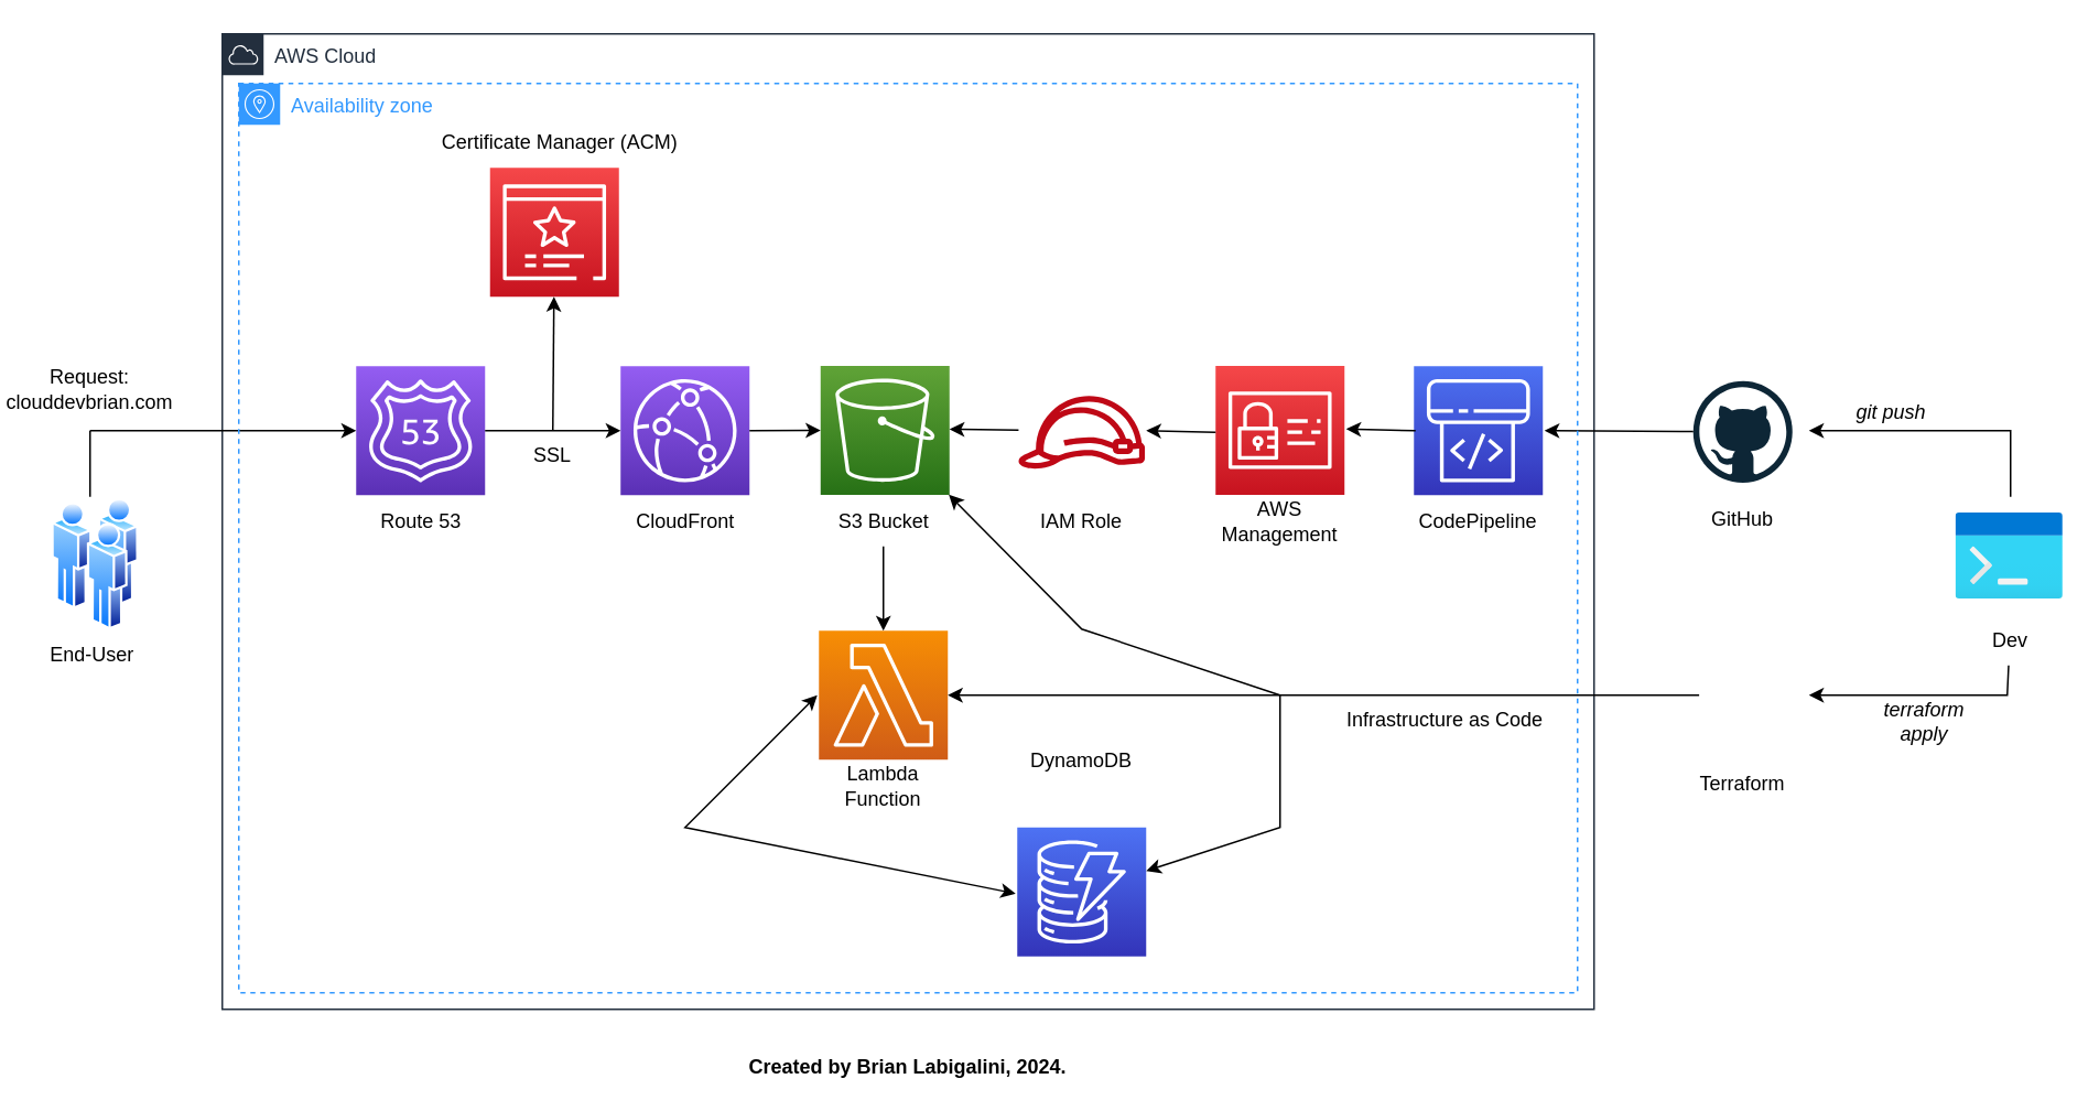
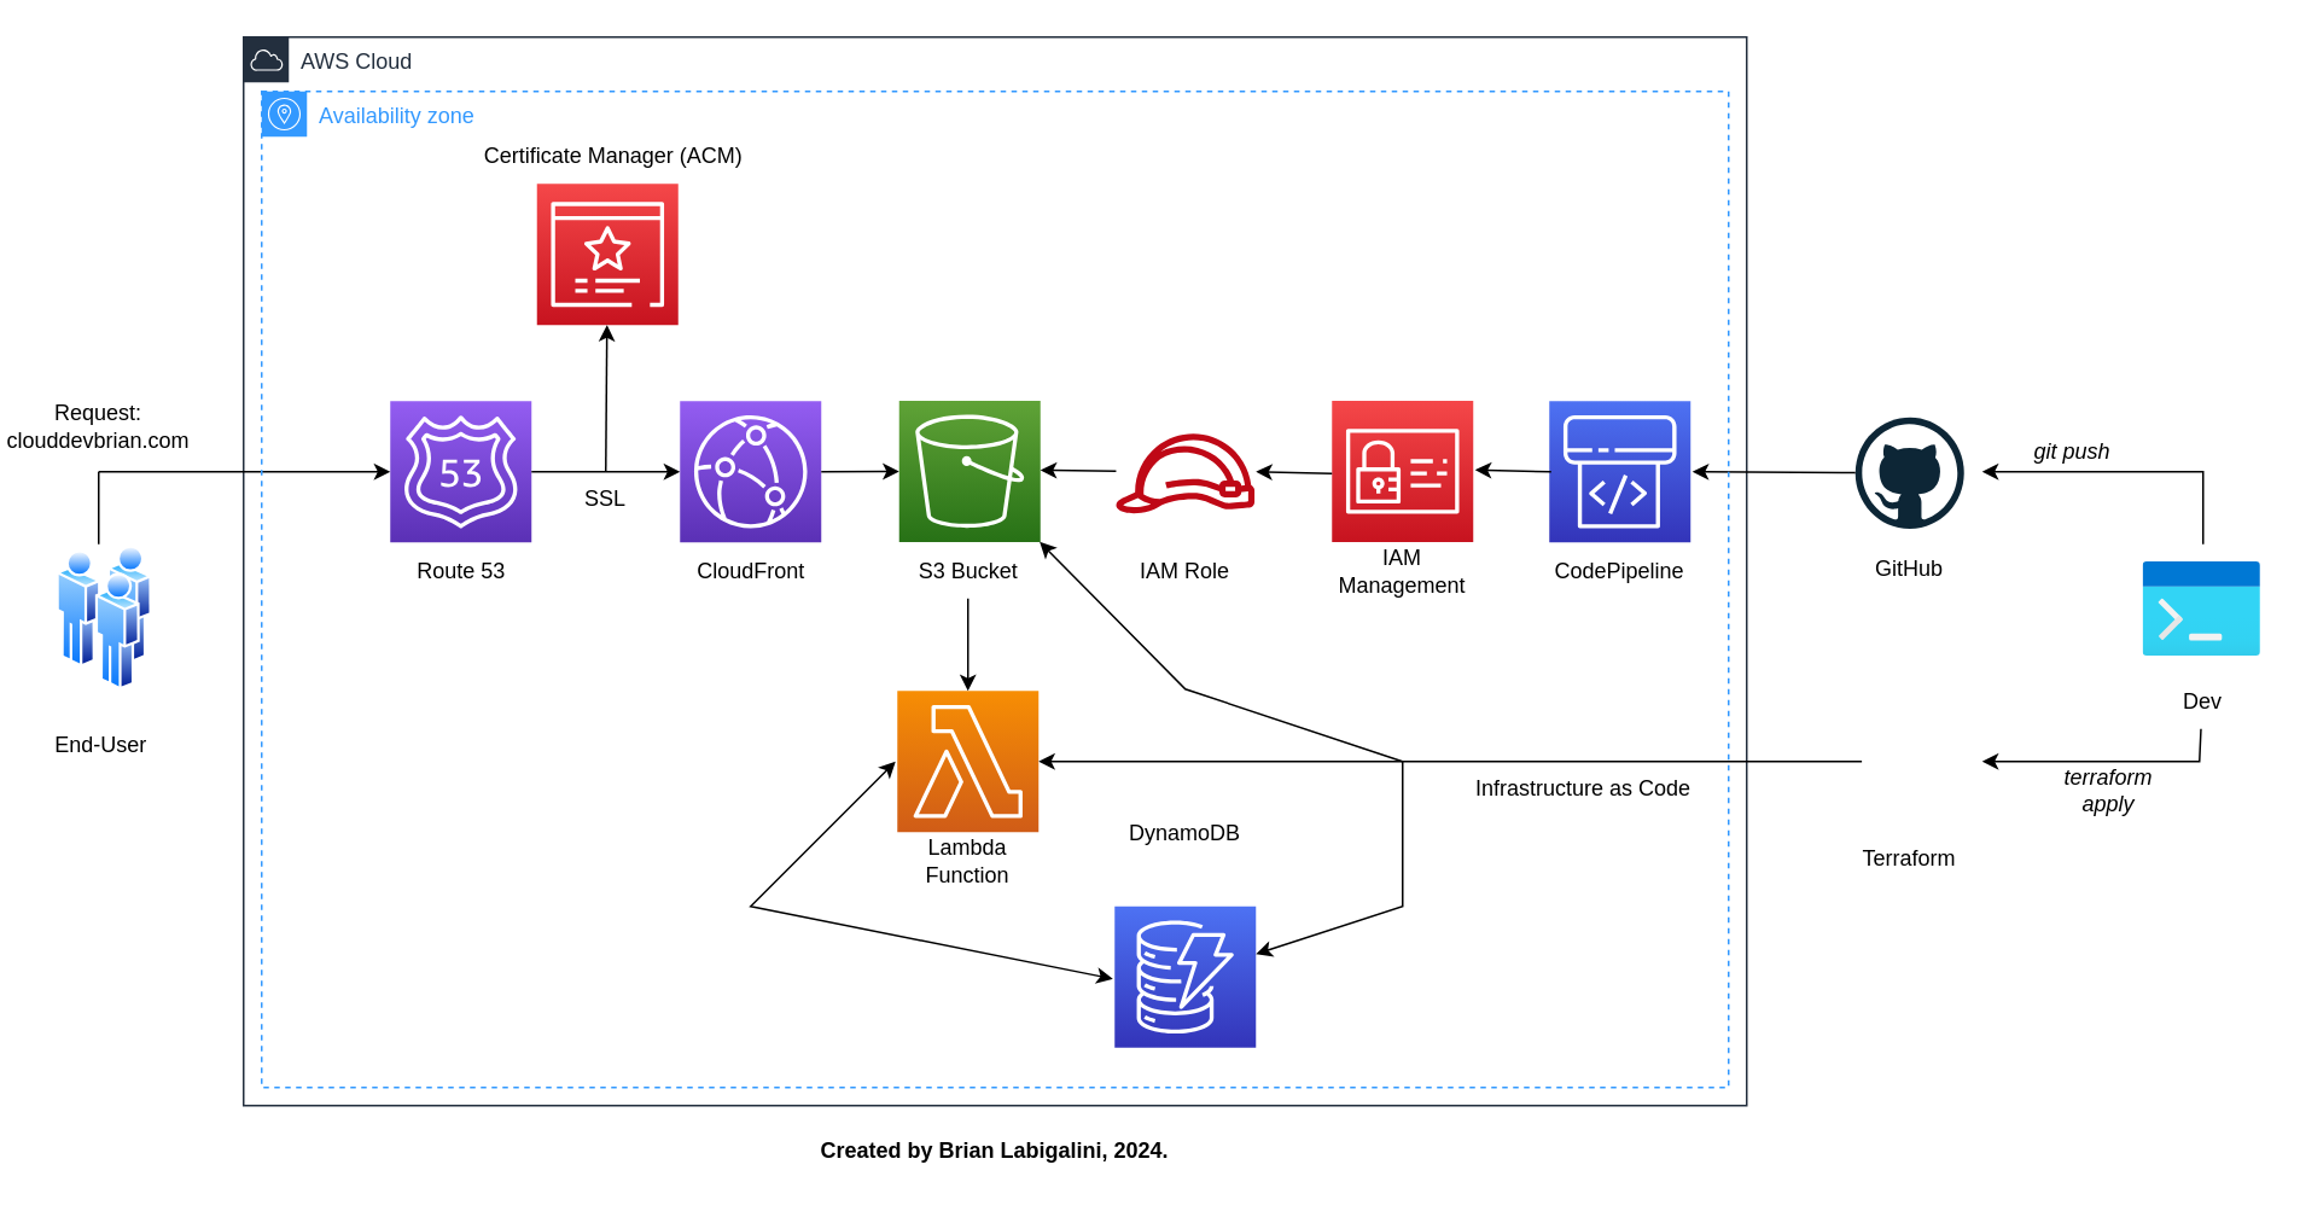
  <mxCell id="0" />
  <mxCell id="1" parent="0" />
  <mxCell id="2" value="" style="dashed=0;outlineConnect=0;html=1;align=center;labelPosition=center;verticalLabelPosition=bottom;verticalAlign=top;shape=mxgraph.weblogos.github;rounded=0;" parent="1" vertex="1"><mxGeometry x="1024" y="230" width="60" height="61.5" as="geometry" /></mxCell>
  <mxCell id="3" value="" style="aspect=fixed;html=1;points=[];align=center;image;fontSize=12;image=img/lib/azure2/general/Dev_Console.svg;rounded=0;" parent="1" vertex="1"><mxGeometry x="1183" y="310" width="65" height="52" as="geometry" /></mxCell>
  <mxCell id="4" value="" style="shape=image;verticalLabelPosition=bottom;labelBackgroundColor=default;verticalAlign=top;aspect=fixed;imageAspect=0;image=https://static-00.iconduck.com/assets.00/terraform-icon-1803x2048-hodrzd3t.png;rounded=0;" parent="1" vertex="1"><mxGeometry x="1027.57" y="390" width="52.85" height="60" as="geometry" /></mxCell>
  <mxCell id="5" value="" style="points=[[0,0,0],[0.25,0,0],[0.5,0,0],[0.75,0,0],[1,0,0],[0,1,0],[0.25,1,0],[0.5,1,0],[0.75,1,0],[1,1,0],[0,0.25,0],[0,0.5,0],[0,0.75,0],[1,0.25,0],[1,0.5,0],[1,0.75,0]];outlineConnect=0;fontColor=#232F3E;gradientColor=#4D72F3;gradientDirection=north;fillColor=#3334B9;strokeColor=#ffffff;dashed=0;verticalLabelPosition=bottom;verticalAlign=top;align=center;html=1;fontSize=12;fontStyle=0;aspect=fixed;shape=mxgraph.aws4.resourceIcon;resIcon=mxgraph.aws4.codepipeline;rounded=0;" parent="1" vertex="1"><mxGeometry x="855" y="221" width="78" height="78" as="geometry" /></mxCell>
  <mxCell id="6" value="" style="points=[[0,0,0],[0.25,0,0],[0.5,0,0],[0.75,0,0],[1,0,0],[0,1,0],[0.25,1,0],[0.5,1,0],[0.75,1,0],[1,1,0],[0,0.25,0],[0,0.5,0],[0,0.75,0],[1,0.25,0],[1,0.5,0],[1,0.75,0]];outlineConnect=0;fontColor=#232F3E;gradientColor=#F54749;gradientDirection=north;fillColor=#C7131F;strokeColor=#ffffff;dashed=0;verticalLabelPosition=bottom;verticalAlign=top;align=center;html=1;fontSize=12;fontStyle=0;aspect=fixed;shape=mxgraph.aws4.resourceIcon;resIcon=mxgraph.aws4.identity_and_access_management;rounded=0;" parent="1" vertex="1"><mxGeometry x="735" y="220.75" width="78" height="78" as="geometry" /></mxCell>
  <mxCell id="7" value="" style="points=[[0,0,0],[0.25,0,0],[0.5,0,0],[0.75,0,0],[1,0,0],[0,1,0],[0.25,1,0],[0.5,1,0],[0.75,1,0],[1,1,0],[0,0.25,0],[0,0.5,0],[0,0.75,0],[1,0.25,0],[1,0.5,0],[1,0.75,0]];outlineConnect=0;fontColor=#232F3E;gradientColor=#60A337;gradientDirection=north;fillColor=#277116;strokeColor=#ffffff;dashed=0;verticalLabelPosition=bottom;verticalAlign=top;align=center;html=1;fontSize=12;fontStyle=0;aspect=fixed;shape=mxgraph.aws4.resourceIcon;resIcon=mxgraph.aws4.s3;rounded=0;" parent="1" vertex="1"><mxGeometry x="496" y="220.75" width="78" height="78" as="geometry" /></mxCell>
  <mxCell id="8" value="" style="points=[[0,0,0],[0.25,0,0],[0.5,0,0],[0.75,0,0],[1,0,0],[0,1,0],[0.25,1,0],[0.5,1,0],[0.75,1,0],[1,1,0],[0,0.25,0],[0,0.5,0],[0,0.75,0],[1,0.25,0],[1,0.5,0],[1,0.75,0]];outlineConnect=0;fontColor=#232F3E;gradientColor=#F78E04;gradientDirection=north;fillColor=#D05C17;strokeColor=#ffffff;dashed=0;verticalLabelPosition=bottom;verticalAlign=top;align=center;html=1;fontSize=12;fontStyle=0;aspect=fixed;shape=mxgraph.aws4.resourceIcon;resIcon=mxgraph.aws4.lambda;rounded=0;" parent="1" vertex="1"><mxGeometry x="495" y="381" width="78" height="78" as="geometry" /></mxCell>
  <mxCell id="9" value="" style="points=[[0,0,0],[0.25,0,0],[0.5,0,0],[0.75,0,0],[1,0,0],[0,1,0],[0.25,1,0],[0.5,1,0],[0.75,1,0],[1,1,0],[0,0.25,0],[0,0.5,0],[0,0.75,0],[1,0.25,0],[1,0.5,0],[1,0.75,0]];outlineConnect=0;fontColor=#232F3E;gradientColor=#4D72F3;gradientDirection=north;fillColor=#3334B9;strokeColor=#ffffff;dashed=0;verticalLabelPosition=bottom;verticalAlign=top;align=center;html=1;fontSize=12;fontStyle=0;aspect=fixed;shape=mxgraph.aws4.resourceIcon;resIcon=mxgraph.aws4.dynamodb;rounded=0;" parent="1" vertex="1"><mxGeometry x="615" y="500" width="78" height="78" as="geometry" /></mxCell>
  <mxCell id="10" value="" style="points=[[0,0,0],[0.25,0,0],[0.5,0,0],[0.75,0,0],[1,0,0],[0,1,0],[0.25,1,0],[0.5,1,0],[0.75,1,0],[1,1,0],[0,0.25,0],[0,0.5,0],[0,0.75,0],[1,0.25,0],[1,0.5,0],[1,0.75,0]];outlineConnect=0;fontColor=#232F3E;gradientColor=#945DF2;gradientDirection=north;fillColor=#5A30B5;strokeColor=#ffffff;dashed=0;verticalLabelPosition=bottom;verticalAlign=top;align=center;html=1;fontSize=12;fontStyle=0;aspect=fixed;shape=mxgraph.aws4.resourceIcon;resIcon=mxgraph.aws4.cloudfront;rounded=0;" parent="1" vertex="1"><mxGeometry x="375" y="221" width="78" height="78" as="geometry" /></mxCell>
  <mxCell id="11" value="" style="points=[[0,0,0],[0.25,0,0],[0.5,0,0],[0.75,0,0],[1,0,0],[0,1,0],[0.25,1,0],[0.5,1,0],[0.75,1,0],[1,1,0],[0,0.25,0],[0,0.5,0],[0,0.75,0],[1,0.25,0],[1,0.5,0],[1,0.75,0]];outlineConnect=0;fontColor=#232F3E;gradientColor=#F54749;gradientDirection=north;fillColor=#C7131F;strokeColor=#ffffff;dashed=0;verticalLabelPosition=bottom;verticalAlign=top;align=center;html=1;fontSize=12;fontStyle=0;aspect=fixed;shape=mxgraph.aws4.resourceIcon;resIcon=mxgraph.aws4.certificate_manager_3;rounded=0;" parent="1" vertex="1"><mxGeometry x="296" y="101" width="78" height="78" as="geometry" /></mxCell>
  <mxCell id="12" value="" style="points=[[0,0,0],[0.25,0,0],[0.5,0,0],[0.75,0,0],[1,0,0],[0,1,0],[0.25,1,0],[0.5,1,0],[0.75,1,0],[1,1,0],[0,0.25,0],[0,0.5,0],[0,0.75,0],[1,0.25,0],[1,0.5,0],[1,0.75,0]];outlineConnect=0;fontColor=#232F3E;gradientColor=#945DF2;gradientDirection=north;fillColor=#5A30B5;strokeColor=#ffffff;dashed=0;verticalLabelPosition=bottom;verticalAlign=top;align=center;html=1;fontSize=12;fontStyle=0;aspect=fixed;shape=mxgraph.aws4.resourceIcon;resIcon=mxgraph.aws4.route_53;rounded=0;" parent="1" vertex="1"><mxGeometry x="215" y="221" width="78" height="78" as="geometry" /></mxCell>
  <mxCell id="13" value="" style="aspect=fixed;perimeter=ellipsePerimeter;html=1;align=center;shadow=0;dashed=0;spacingTop=3;image;image=img/lib/active_directory/users.svg;rounded=0;" parent="1" vertex="1"><mxGeometry x="31" y="301" width="52.8" height="80" as="geometry" /></mxCell>
  <mxCell id="14" value="AWS Cloud" style="points=[[0,0],[0.25,0],[0.5,0],[0.75,0],[1,0],[1,0.25],[1,0.5],[1,0.75],[1,1],[0.75,1],[0.5,1],[0.25,1],[0,1],[0,0.75],[0,0.5],[0,0.25]];outlineConnect=0;gradientColor=none;html=1;whiteSpace=wrap;fontSize=12;fontStyle=0;container=1;pointerEvents=0;collapsible=0;recursiveResize=0;shape=mxgraph.aws4.group;grIcon=mxgraph.aws4.group_aws_cloud;strokeColor=#232F3E;fillColor=none;verticalAlign=top;align=left;spacingLeft=30;fontColor=#232F3E;dashed=0;rounded=0;" parent="1" vertex="1"><mxGeometry x="134" y="20" width="830" height="590" as="geometry" /></mxCell>
  <mxCell id="15" value="" style="sketch=0;outlineConnect=0;fontColor=#232F3E;gradientColor=none;fillColor=#BF0816;strokeColor=none;dashed=0;verticalLabelPosition=bottom;verticalAlign=top;align=center;html=1;fontSize=12;fontStyle=0;aspect=fixed;pointerEvents=1;shape=mxgraph.aws4.role;" parent="14" vertex="1"><mxGeometry x="481" y="219" width="78" height="44" as="geometry" /></mxCell>
  <mxCell id="16" value="S3 Bucket" style="text;html=1;resizable=0;autosize=1;align=center;verticalAlign=middle;points=[];fillColor=none;strokeColor=none;rounded=0;" parent="14" vertex="1"><mxGeometry x="360" y="280" width="80" height="30" as="geometry" /></mxCell>
  <mxCell id="17" value="CloudFront" style="text;html=1;resizable=0;autosize=1;align=center;verticalAlign=middle;points=[];fillColor=none;strokeColor=none;rounded=0;" parent="14" vertex="1"><mxGeometry x="240" y="280" width="80" height="30" as="geometry" /></mxCell>
  <mxCell id="18" value="Route 53" style="text;html=1;resizable=0;autosize=1;align=center;verticalAlign=middle;points=[];fillColor=none;strokeColor=none;rounded=0;" parent="14" vertex="1"><mxGeometry x="85" y="280" width="70" height="30" as="geometry" /></mxCell>
  <mxCell id="19" value="IAM Role" style="text;strokeColor=none;align=center;fillColor=none;html=1;verticalAlign=middle;whiteSpace=wrap;rounded=0;" vertex="1" parent="14"><mxGeometry x="490" y="280" width="60" height="30" as="geometry" /></mxCell>
- <mxCell id="20" value="AWS Management" style="text;strokeColor=none;align=center;fillColor=none;html=1;verticalAlign=middle;whiteSpace=wrap;rounded=0;" vertex="1" parent="14"><mxGeometry x="610" y="280" width="60" height="30" as="geometry" /></mxCell>
+ <mxCell id="20" value="IAM Management" style="text;strokeColor=none;align=center;fillColor=none;html=1;verticalAlign=middle;whiteSpace=wrap;rounded=0;" vertex="1" parent="14"><mxGeometry x="610" y="280" width="60" height="30" as="geometry" /></mxCell>
  <mxCell id="21" value="CodePipeline" style="text;strokeColor=none;align=center;fillColor=none;html=1;verticalAlign=middle;whiteSpace=wrap;rounded=0;" vertex="1" parent="14"><mxGeometry x="730" y="280" width="60" height="30" as="geometry" /></mxCell>
  <mxCell id="22" value="Lambda Function" style="text;strokeColor=none;align=center;fillColor=none;html=1;verticalAlign=middle;whiteSpace=wrap;rounded=0;" vertex="1" parent="14"><mxGeometry x="370" y="440" width="60" height="30" as="geometry" /></mxCell>
  <mxCell id="23" value="DynamoDB" style="text;strokeColor=none;align=center;fillColor=none;html=1;verticalAlign=middle;whiteSpace=wrap;rounded=0;" vertex="1" parent="14"><mxGeometry x="490" y="425" width="60" height="30" as="geometry" /></mxCell>
  <mxCell id="24" value="SSL" style="text;strokeColor=none;align=center;fillColor=none;html=1;verticalAlign=middle;whiteSpace=wrap;rounded=0;" vertex="1" parent="14"><mxGeometry x="170" y="240" width="60" height="30" as="geometry" /></mxCell>
  <mxCell id="25" value="" style="endArrow=classic;startArrow=classic;html=1;rounded=0;" edge="1" parent="14"><mxGeometry width="50" height="50" relative="1" as="geometry"><mxPoint x="480" y="520" as="sourcePoint" /><mxPoint x="360" y="400" as="targetPoint" /><Array as="points"><mxPoint x="480" y="520" /><mxPoint x="280" y="480" /></Array></mxGeometry></mxCell>
  <mxCell id="26" value="Infrastructure as Code" style="text;strokeColor=none;align=center;fillColor=none;html=1;verticalAlign=middle;whiteSpace=wrap;rounded=0;" vertex="1" parent="14"><mxGeometry x="650" y="400" width="180" height="30" as="geometry" /></mxCell>
- <mxCell id="27" value="End-User" style="text;html=1;resizable=0;autosize=1;align=center;verticalAlign=middle;points=[];fillColor=none;strokeColor=none;rounded=0;" parent="1" vertex="1"><mxGeometry x="20" y="381" width="70" height="30" as="geometry" /></mxCell>
+ <mxCell id="27" value="End-User" style="text;html=1;resizable=0;autosize=1;align=center;verticalAlign=middle;points=[];fillColor=none;strokeColor=none;rounded=0;" parent="1" vertex="1"><mxGeometry x="20" y="396" width="70" height="30" as="geometry" /></mxCell>
  <mxCell id="28" value="Certificate Manager (ACM)" style="text;html=1;resizable=0;autosize=1;align=center;verticalAlign=middle;points=[];fillColor=none;strokeColor=none;rounded=0;" parent="1" vertex="1"><mxGeometry x="253" y="71" width="170" height="30" as="geometry" /></mxCell>
  <mxCell id="29" value="GitHub" style="text;strokeColor=none;align=center;fillColor=none;html=1;verticalAlign=middle;whiteSpace=wrap;rounded=0;" vertex="1" parent="1"><mxGeometry x="1024" y="298.75" width="60" height="30" as="geometry" /></mxCell>
  <mxCell id="30" value="Dev" style="text;strokeColor=none;align=center;fillColor=none;html=1;verticalAlign=middle;whiteSpace=wrap;rounded=0;" vertex="1" parent="1"><mxGeometry x="1185.5" y="372" width="60" height="30" as="geometry" /></mxCell>
  <mxCell id="31" value="Terraform" style="text;strokeColor=none;align=center;fillColor=none;html=1;verticalAlign=middle;whiteSpace=wrap;rounded=0;" vertex="1" parent="1"><mxGeometry x="1024" y="459" width="60" height="30" as="geometry" /></mxCell>
  <mxCell id="32" value="Request:&lt;br&gt;clouddevbrian.com" style="text;strokeColor=none;align=center;fillColor=none;html=1;verticalAlign=middle;whiteSpace=wrap;rounded=0;" vertex="1" parent="1"><mxGeometry x="23.8" y="220" width="60" height="30" as="geometry" /></mxCell>
  <mxCell id="33" value="&lt;i&gt;git push&lt;/i&gt;" style="text;strokeColor=none;align=center;fillColor=none;html=1;verticalAlign=middle;whiteSpace=wrap;rounded=0;" vertex="1" parent="1"><mxGeometry x="1114" y="239" width="60" height="20" as="geometry" /></mxCell>
  <mxCell id="34" value="&lt;i&gt;terraform apply&lt;/i&gt;" style="text;strokeColor=none;align=center;fillColor=none;html=1;verticalAlign=middle;whiteSpace=wrap;rounded=0;" vertex="1" parent="1"><mxGeometry x="1134" y="421" width="60" height="30" as="geometry" /></mxCell>
- <mxCell id="35" value="&lt;b&gt;Created by Brian Labigalini, 2024.&lt;/b&gt;" style="text;strokeColor=none;align=center;fillColor=none;html=1;verticalAlign=middle;whiteSpace=wrap;rounded=0;" vertex="1" parent="1"><mxGeometry x="134" y="630" width="830" height="30" as="geometry" /></mxCell>
+ <mxCell id="35" value="&lt;b&gt;Created by Brian Labigalini, 2024.&lt;/b&gt;" style="text;strokeColor=none;align=center;fillColor=none;html=1;verticalAlign=middle;whiteSpace=wrap;rounded=0;" vertex="1" parent="1"><mxGeometry x="134" y="620" width="830" height="30" as="geometry" /></mxCell>
  <mxCell id="36" value="" style="endArrow=classic;html=1;rounded=0;entryX=0.5;entryY=1.1;entryDx=0;entryDy=0;entryPerimeter=0;" edge="1" parent="1" target="16"><mxGeometry width="50" height="50" relative="1" as="geometry"><mxPoint x="534" y="333" as="sourcePoint" /><mxPoint x="684" y="300" as="targetPoint" /></mxGeometry></mxCell>
  <mxCell id="37" value="" style="endArrow=classic;html=1;rounded=0;" edge="1" parent="1" source="16" target="8"><mxGeometry width="50" height="50" relative="1" as="geometry"><mxPoint x="534" y="380" as="sourcePoint" /><mxPoint x="584" y="330" as="targetPoint" /></mxGeometry></mxCell>
  <mxCell id="38" value="" style="endArrow=classic;html=1;rounded=0;" edge="1" parent="1" target="12"><mxGeometry width="50" height="50" relative="1" as="geometry"><mxPoint x="54" y="260" as="sourcePoint" /><mxPoint x="684" y="300" as="targetPoint" /></mxGeometry></mxCell>
  <mxCell id="39" value="" style="endArrow=classic;html=1;rounded=0;" edge="1" parent="1" source="12" target="10"><mxGeometry width="50" height="50" relative="1" as="geometry"><mxPoint x="634" y="350" as="sourcePoint" /><mxPoint x="684" y="300" as="targetPoint" /></mxGeometry></mxCell>
  <mxCell id="40" value="" style="endArrow=classic;html=1;rounded=0;" edge="1" parent="1" source="10" target="7"><mxGeometry width="50" height="50" relative="1" as="geometry"><mxPoint x="634" y="350" as="sourcePoint" /><mxPoint x="684" y="300" as="targetPoint" /></mxGeometry></mxCell>
  <mxCell id="41" value="" style="endArrow=none;html=1;rounded=0;" edge="1" parent="1"><mxGeometry width="50" height="50" relative="1" as="geometry"><mxPoint x="54" y="300" as="sourcePoint" /><mxPoint x="54" y="260" as="targetPoint" /></mxGeometry></mxCell>
  <mxCell id="42" value="" style="endArrow=classic;html=1;rounded=0;" edge="1" parent="1" target="11"><mxGeometry width="50" height="50" relative="1" as="geometry"><mxPoint x="334" y="260" as="sourcePoint" /><mxPoint x="684" y="300" as="targetPoint" /></mxGeometry></mxCell>
  <mxCell id="43" value="" style="endArrow=classic;html=1;rounded=0;" edge="1" parent="1"><mxGeometry width="50" height="50" relative="1" as="geometry"><mxPoint x="615.786" y="259.599" as="sourcePoint" /><mxPoint x="574" y="259.16" as="targetPoint" /></mxGeometry></mxCell>
  <mxCell id="44" value="" style="endArrow=classic;html=1;rounded=0;" edge="1" parent="1"><mxGeometry width="50" height="50" relative="1" as="geometry"><mxPoint x="735" y="261" as="sourcePoint" /><mxPoint x="693" y="260" as="targetPoint" /></mxGeometry></mxCell>
  <mxCell id="45" value="" style="endArrow=classic;html=1;rounded=0;" edge="1" parent="1"><mxGeometry width="50" height="50" relative="1" as="geometry"><mxPoint x="856" y="260" as="sourcePoint" /><mxPoint x="814" y="259" as="targetPoint" /></mxGeometry></mxCell>
  <mxCell id="46" value="" style="endArrow=classic;html=1;rounded=0;" edge="1" parent="1" source="2"><mxGeometry width="50" height="50" relative="1" as="geometry"><mxPoint x="976" y="261" as="sourcePoint" /><mxPoint x="934" y="260" as="targetPoint" /></mxGeometry></mxCell>
  <mxCell id="47" value="" style="endArrow=classic;html=1;rounded=0;" edge="1" parent="1" source="4" target="8"><mxGeometry width="50" height="50" relative="1" as="geometry"><mxPoint x="634" y="350" as="sourcePoint" /><mxPoint x="684" y="300" as="targetPoint" /></mxGeometry></mxCell>
  <mxCell id="48" value="" style="endArrow=classic;html=1;rounded=0;" edge="1" parent="1" target="9"><mxGeometry width="50" height="50" relative="1" as="geometry"><mxPoint x="774" y="420" as="sourcePoint" /><mxPoint x="684" y="300" as="targetPoint" /><Array as="points"><mxPoint x="774" y="500" /></Array></mxGeometry></mxCell>
  <mxCell id="49" value="" style="endArrow=classic;html=1;rounded=0;" edge="1" parent="1" target="7"><mxGeometry width="50" height="50" relative="1" as="geometry"><mxPoint x="774" y="420" as="sourcePoint" /><mxPoint x="684" y="300" as="targetPoint" /><Array as="points"><mxPoint x="654" y="380" /></Array></mxGeometry></mxCell>
  <mxCell id="50" value="" style="endArrow=classic;html=1;rounded=0;" edge="1" parent="1" source="30"><mxGeometry width="50" height="50" relative="1" as="geometry"><mxPoint x="634" y="350" as="sourcePoint" /><mxPoint x="1094" y="420" as="targetPoint" /><Array as="points"><mxPoint x="1214" y="420" /></Array></mxGeometry></mxCell>
  <mxCell id="51" value="" style="endArrow=classic;html=1;rounded=0;" edge="1" parent="1"><mxGeometry width="50" height="50" relative="1" as="geometry"><mxPoint x="1216" y="300" as="sourcePoint" /><mxPoint x="1094" y="260" as="targetPoint" /><Array as="points"><mxPoint x="1216" y="260" /></Array></mxGeometry></mxCell>
  <mxCell id="52" value="Availability zone" style="sketch=0;outlineConnect=0;gradientColor=none;html=1;whiteSpace=wrap;fontSize=12;fontStyle=0;shape=mxgraph.aws4.group;grIcon=mxgraph.aws4.group_availability_zone;strokeColor=#3399FF;fillColor=none;verticalAlign=top;align=left;spacingLeft=30;fontColor=#3399FF;dashed=1;" vertex="1" parent="1"><mxGeometry x="144" y="50" width="810" height="550" as="geometry" /></mxCell>
